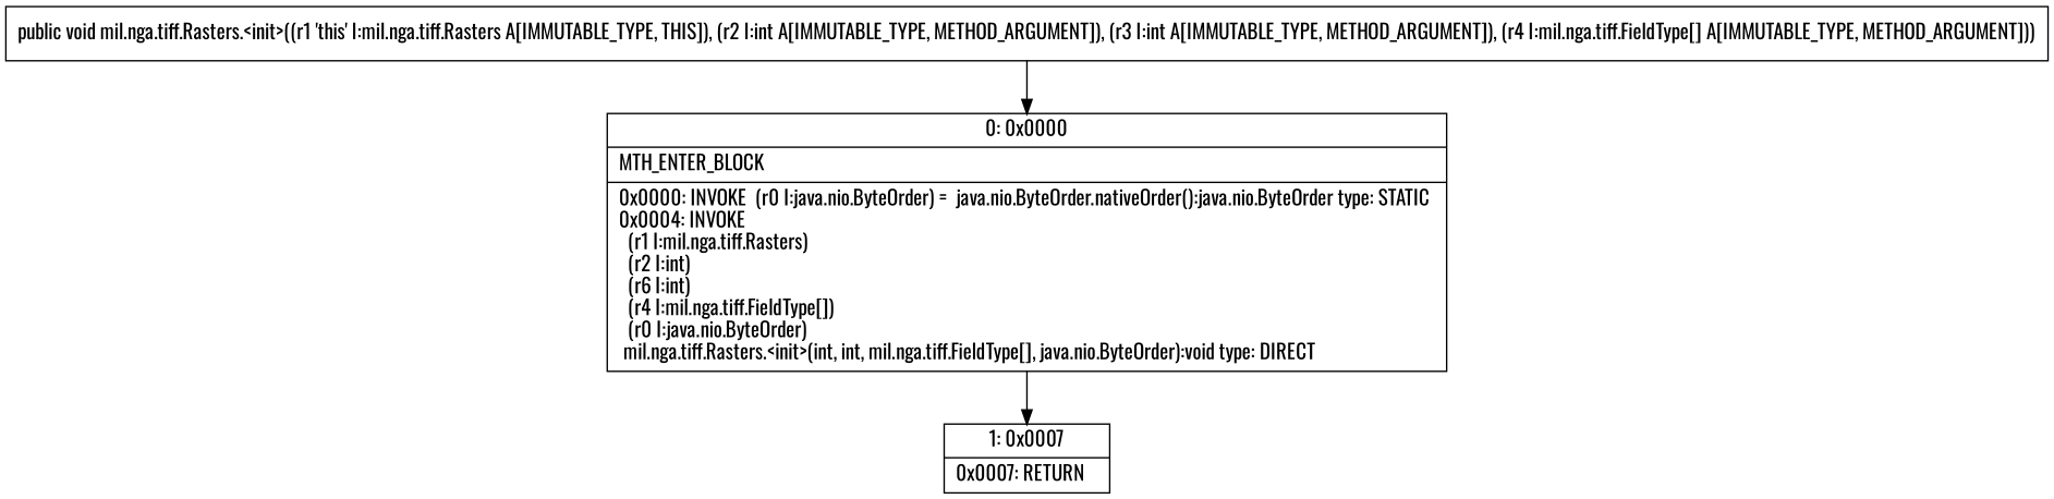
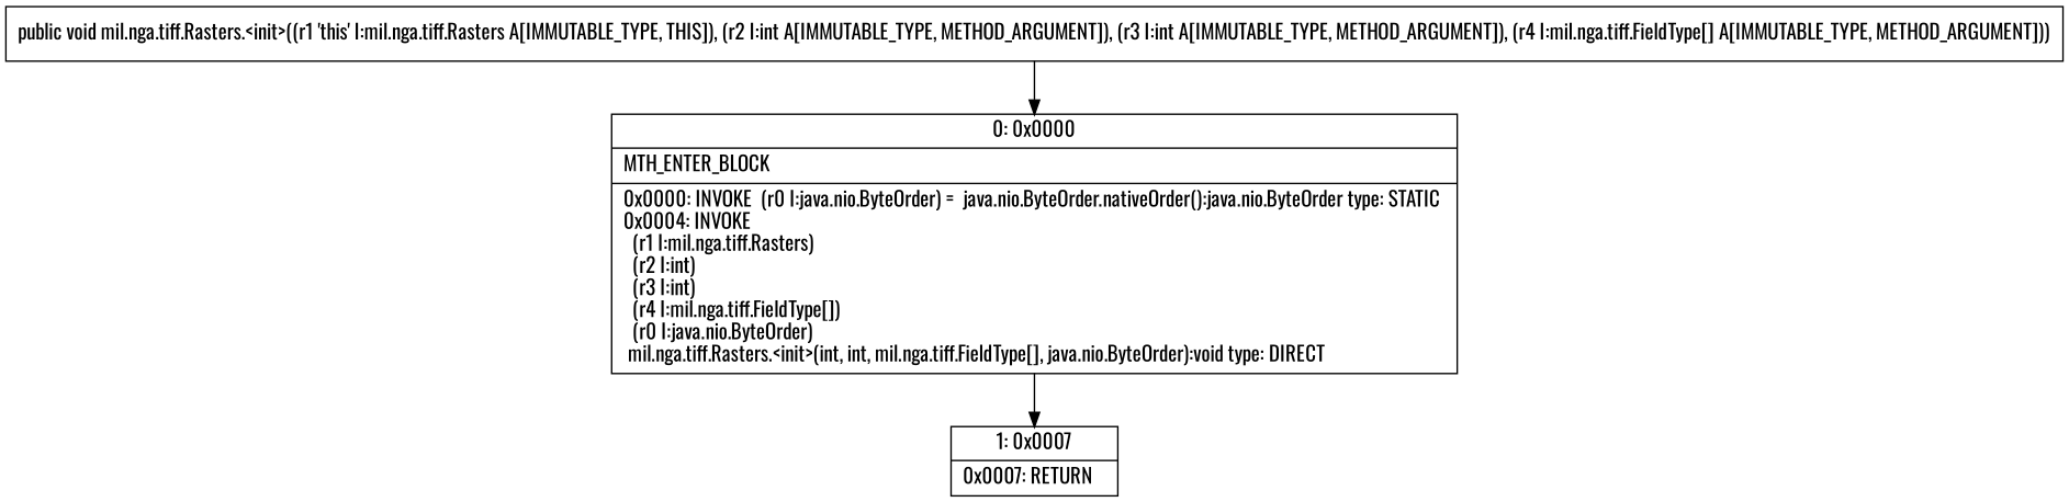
  digraph {
    fontname=Oswald
    node [shape=record fontname=Oswald]
    edge [fontname=Oswald]
-   n1 [label="{0\:\ 0x0000|MTH_ENTER_BLOCK\l|0x0000: INVOKE  (r0 I:java.nio.ByteOrder) =  java.nio.ByteOrder.nativeOrder():java.nio.ByteOrder type: STATIC \l0x0004: INVOKE  \l  (r1 I:mil.nga.tiff.Rasters)\l  (r2 I:int)\l  (r6 I:int)\l  (r4 I:mil.nga.tiff.FieldType[])\l  (r0 I:java.nio.ByteOrder)\l mil.nga.tiff.Rasters.\<init\>(int, int, mil.nga.tiff.FieldType[], java.nio.ByteOrder):void type: DIRECT \l}"]
+   n1 [label="{0\:\ 0x0000|MTH_ENTER_BLOCK\l|0x0000: INVOKE  (r0 I:java.nio.ByteOrder) =  java.nio.ByteOrder.nativeOrder():java.nio.ByteOrder type: STATIC \l0x0004: INVOKE  \l  (r1 I:mil.nga.tiff.Rasters)\l  (r2 I:int)\l  (r3 I:int)\l  (r4 I:mil.nga.tiff.FieldType[])\l  (r0 I:java.nio.ByteOrder)\l mil.nga.tiff.Rasters.\<init\>(int, int, mil.nga.tiff.FieldType[], java.nio.ByteOrder):void type: DIRECT \l}"]
    n2 [label="{1\:\ 0x0007|0x0007: RETURN   \l}"]
    n3 [label="{public void mil.nga.tiff.Rasters.\<init\>((r1 'this' I:mil.nga.tiff.Rasters A[IMMUTABLE_TYPE, THIS]), (r2 I:int A[IMMUTABLE_TYPE, METHOD_ARGUMENT]), (r3 I:int A[IMMUTABLE_TYPE, METHOD_ARGUMENT]), (r4 I:mil.nga.tiff.FieldType[] A[IMMUTABLE_TYPE, METHOD_ARGUMENT])) }"]
    n1 -> n2
    n3 -> n1
  }
